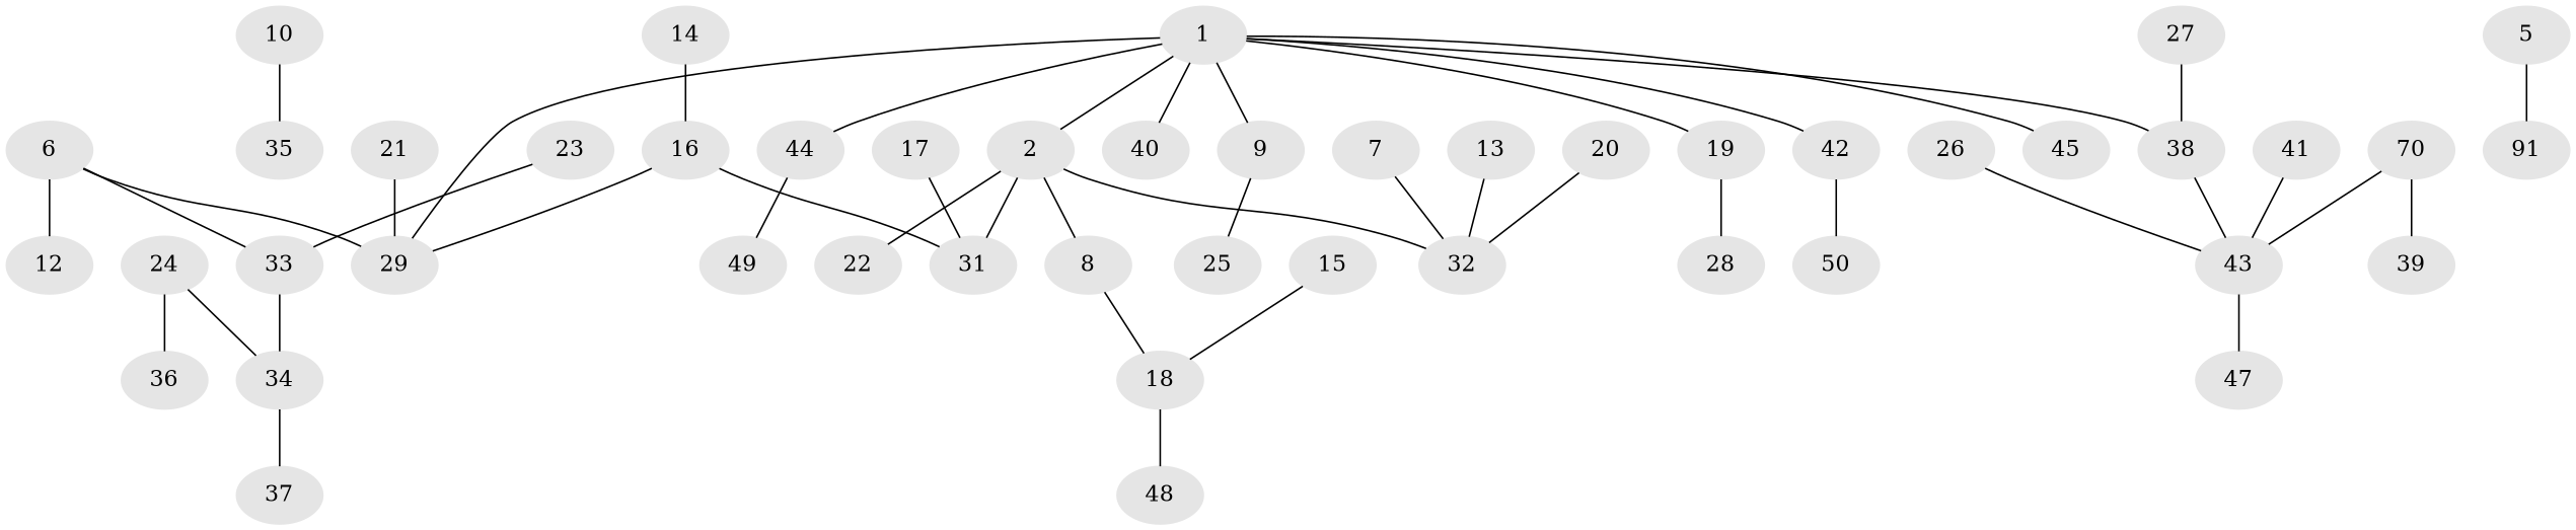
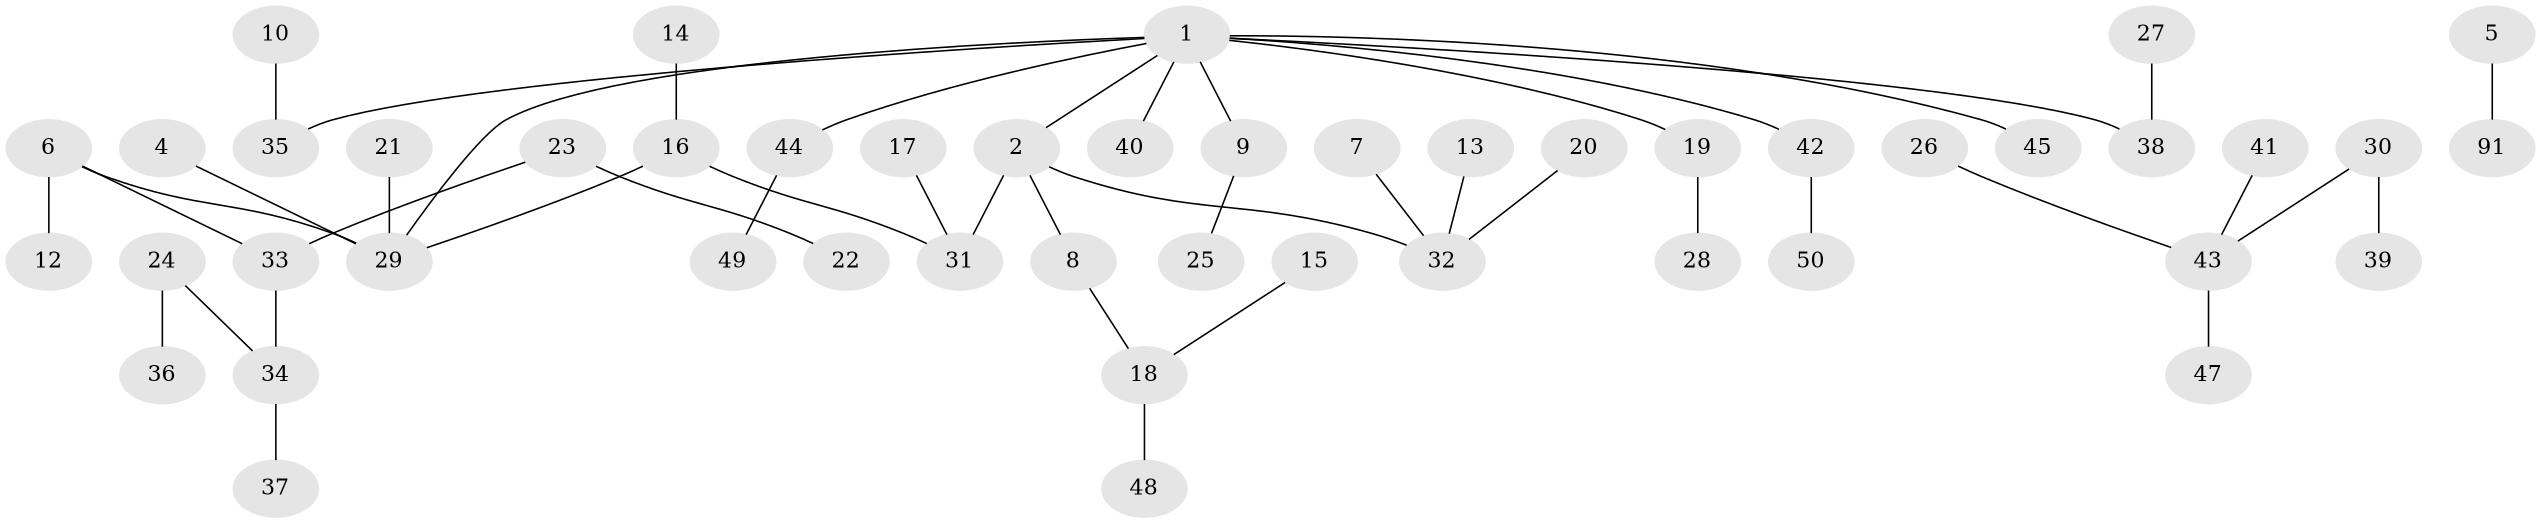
  graph {
    node [color=gray90 style=filled]
    edge [weight=1.0]
    1
    2
    9
    19
    29
    35
    38
    40
    42
    44
    45
    8
    22
    31
    32
    25
    28
    43
    50
    49
    18
+   4
    n23 [label=91]
    5
    6
    12
    33
    34
    7
    48
    10
    13
    14
    16
    15
    17
    20
    21
    23
    24
    36
    37
    26
    47
    27
-   30 [label=70]
+   30
    39
    41
    1 -- 2
    1 -- 9
    1 -- 19
    1 -- 29
+   1 -- 35
    1 -- 38
    1 -- 40
    1 -- 42
    1 -- 44
    1 -- 45
    2 -- 8
-   2 -- 22
+   23 -- 22
    2 -- 31
    2 -- 32
    9 -- 25
    19 -- 28
-   38 -- 43
    42 -- 50
    44 -- 49
    8 -- 18
    43 -- 47
    18 -- 48
+   4 -- 29
    5 -- n23
    6 -- 29
    6 -- 12
    6 -- 33
    33 -- 34
    34 -- 37
    7 -- 32
    10 -- 35
    13 -- 32
    14 -- 16
    16 -- 29
    16 -- 31
    15 -- 18
    17 -- 31
    20 -- 32
    21 -- 29
    23 -- 33
    24 -- 34
    24 -- 36
    26 -- 43
    27 -- 38
    30 -- 43
    30 -- 39
    41 -- 43
  }
